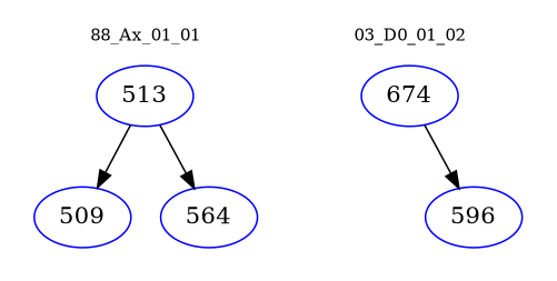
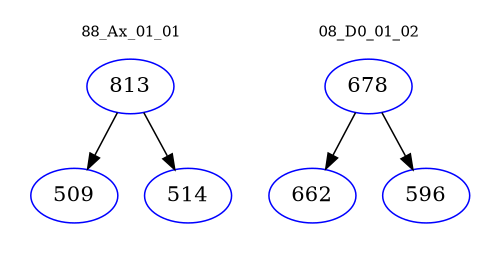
  digraph {
    node [color=blue]
    edge [color=black]
-   n1 [label=513]
+   n1 [label=813]
    n2 [label=509]
-   n3 [label=564]
-   n4 [label=674]
+   n3 [label=514]
+   n4 [label=678]
+   n5 [label=662]
    n6 [label=596]
    subgraph cluster_1 {
      color=white
      fontsize=10
      label="88_Ax_01_01"
      n1
      n2
      n3
    }
    subgraph cluster_2 {
      color=white
      fontsize=10
-     label="03_D0_01_02"
+     label="08_D0_01_02"
      n4
+     n5
      n6
    }
    n1 -> n2
    n1 -> n3
+   n4 -> n5
    n4 -> n6
  }
